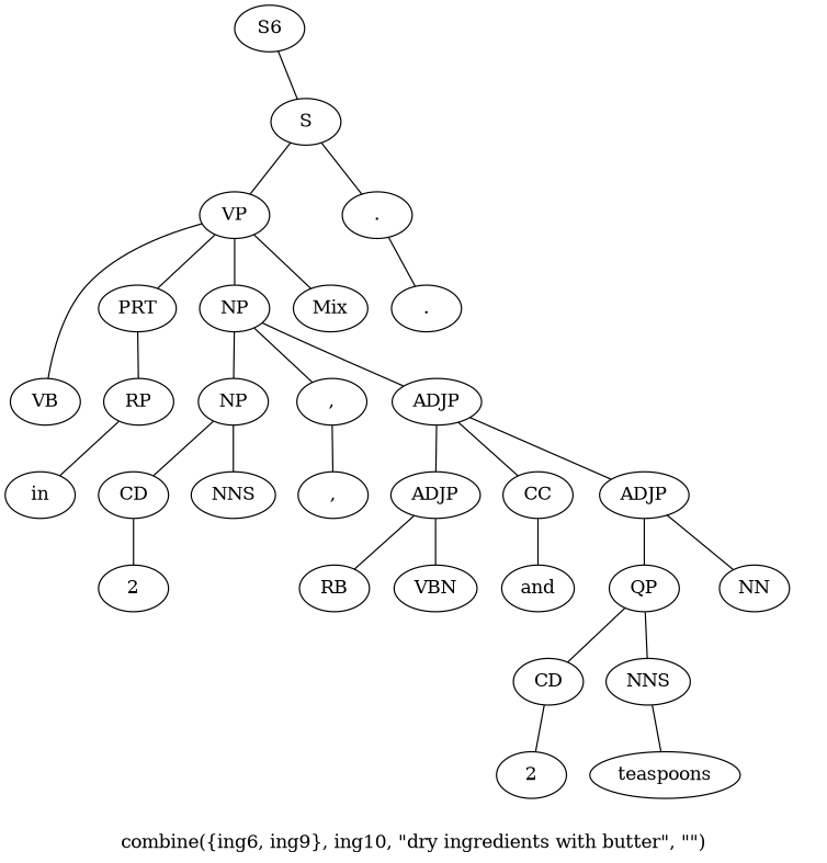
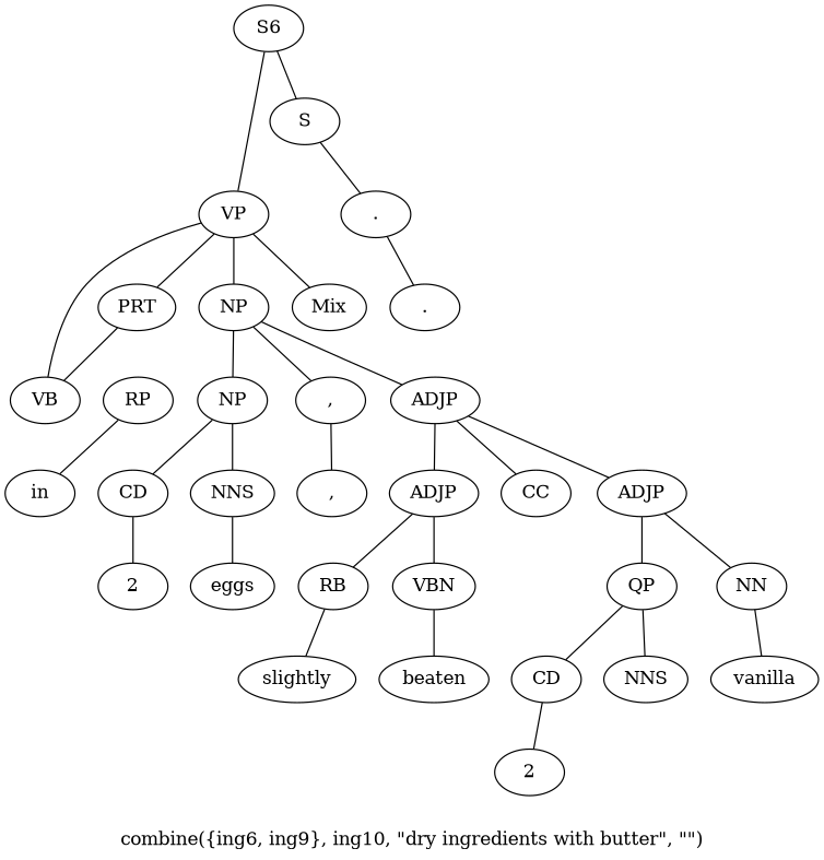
  graph {
    label="combine({ing6, ing9}, ing10, \"dry ingredients with butter\", \"\")"
    n1 [label=S6]
    n2 [label=S]
    n3 [label=VP]
    n4 [label="."]
    n5 [label=VB]
    n6 [label=PRT]
    n7 [label=NP]
    n8 [label=Mix]
    n9 [label="."]
    n10 [label=RP]
    n11 [label=NP]
    n12 [label=","]
    n13 [label=ADJP]
    n14 [label=in]
    n15 [label=CD]
    n16 [label=NNS]
    n17 [label=","]
    n18 [label=ADJP]
    n19 [label=CC]
    n20 [label=ADJP]
    n21 [label=2]
+   n22 [label=eggs]
    n23 [label=RB]
    n24 [label=VBN]
-   n25 [label=and]
    n26 [label=QP]
    n27 [label=NN]
+   n28 [label=slightly]
+   n29 [label=beaten]
    n30 [label=CD]
    n31 [label=NNS]
+   n32 [label=vanilla]
    n33 [label=2]
-   n34 [label=teaspoons]
    n1 -- n2
-   n2 -- n3
+   n1 -- n3
    n2 -- n4
    n3 -- n5
    n3 -- n6
    n3 -- n7
    n3 -- n8
    n4 -- n9
-   n6 -- n10
+   n6 -- n5
    n7 -- n11
    n7 -- n12
    n7 -- n13
    n10 -- n14
    n11 -- n15
    n11 -- n16
    n12 -- n17
    n13 -- n18
    n13 -- n19
    n13 -- n20
    n15 -- n21
+   n16 -- n22
    n18 -- n23
    n18 -- n24
-   n19 -- n25
    n20 -- n26
    n20 -- n27
+   n23 -- n28
+   n24 -- n29
    n26 -- n30
    n26 -- n31
+   n27 -- n32
    n30 -- n33
-   n31 -- n34
  }
